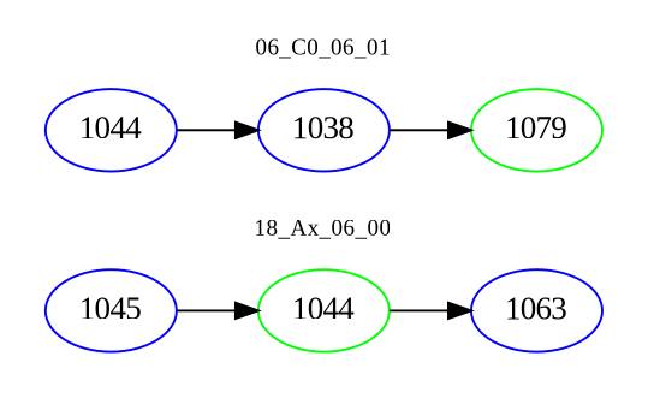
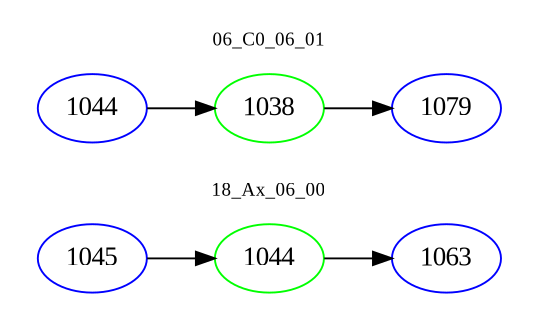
  digraph {
    fontname="Liberation Serif"
    rankdir=LR
    node [color=blue fontname="Liberation Serif"]
    edge [color=black fontname="Liberation Serif"]
    n1 [label=1045]
    n2 [color=green label=1044]
    n3 [label=1063]
    n4 [label=1044]
-   n5 [label=1038]
-   n6 [color=green label=1079]
+   n5 [color=green label=1038]
+   n6 [label=1079]
    subgraph cluster_1 {
      color=white
      fontsize=10
      label="18_Ax_06_00"
      n1
      n2
      n3
    }
    subgraph cluster_2 {
      color=white
      fontsize=10
      label="06_C0_06_01"
      n4
      n5
      n6
    }
    n1 -> n2
    n2 -> n3
    n4 -> n5
    n5 -> n6
  }
